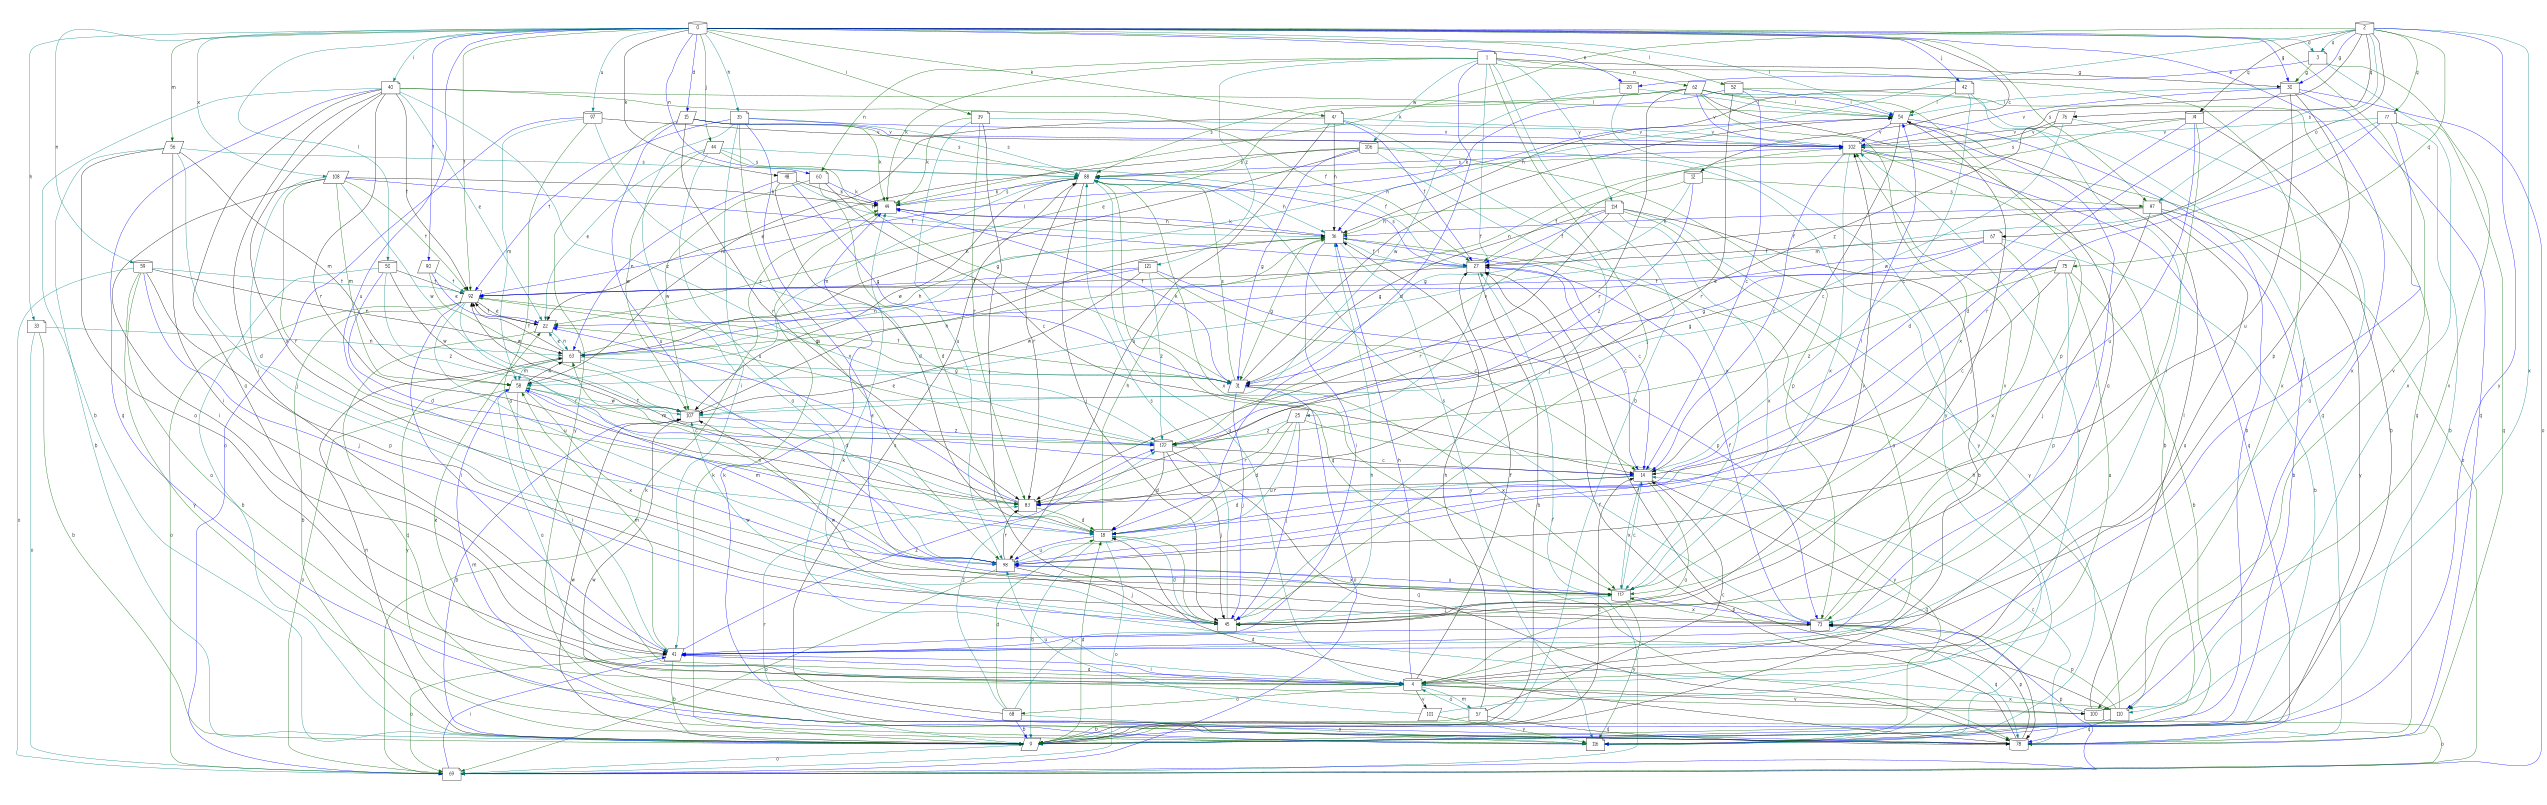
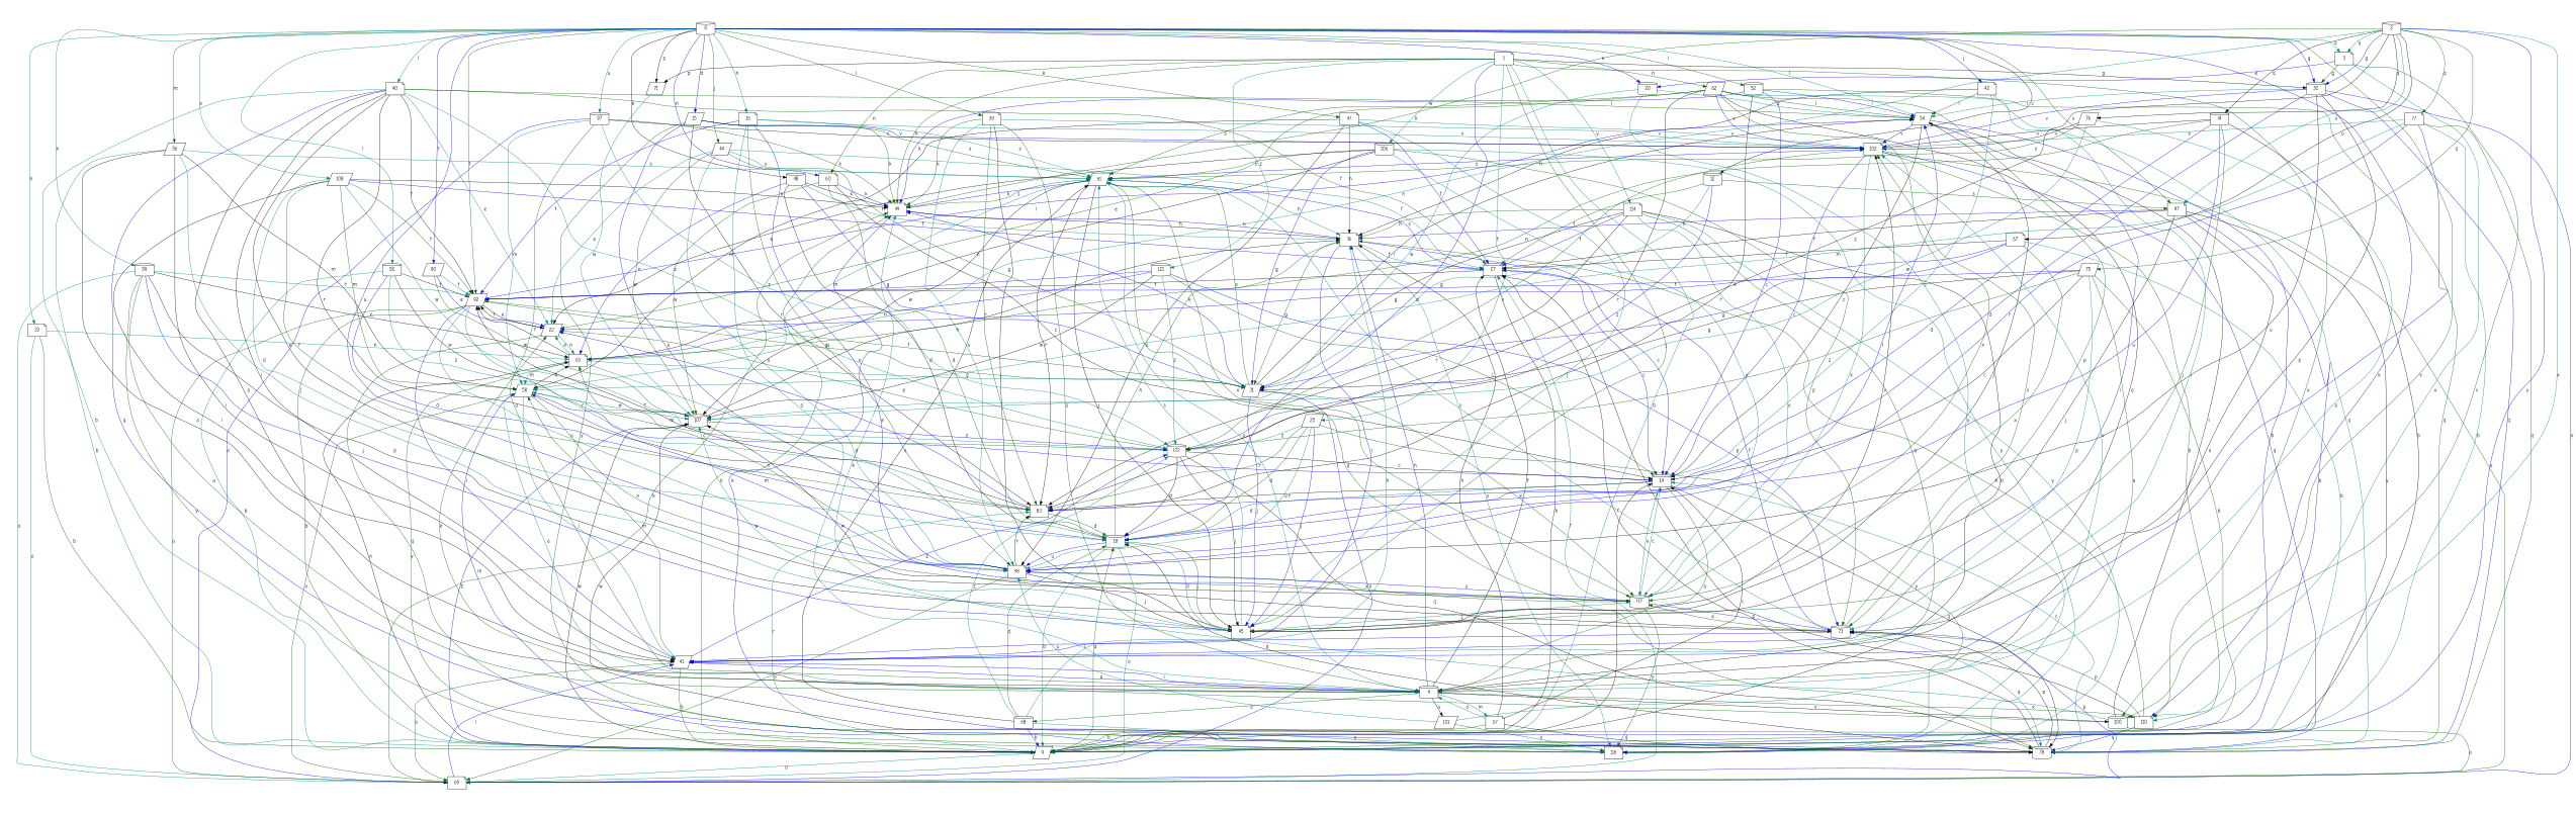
  strict digraph {
    fontname="Comic Neue"
    node [fontname="Comic Neue" shape=note]
    edge [color=teal fontname="Comic Neue"]
    3
    0 [shape=cylinder]
    12 [shape=cylinder]
    15 [shape=parallelogram]
    20 [shape=cylinder]
    30 [shape=cylinder]
    33
    35
    39
    40
    42
    44 [shape=parallelogram]
    47
    48 [shape=cylinder]
    50 [shape=cylinder]
    52 [shape=cylinder]
    54 [shape=parallelogram]
    56 [shape=parallelogram]
    59 [shape=cylinder]
    60
+   71 [shape=parallelogram]
    87
    90 [shape=parallelogram]
    92 [shape=parallelogram]
    97 [shape=cylinder]
    98
    100 [shape=cylinder]
    108 [shape=parallelogram]
    110
    122 [shape=cylinder]
    27 [shape=cylinder]
    31 [shape=parallelogram]
    49
    116
    83
-   88 [shape=parallelogram]
+   88 [shape=parallelogram label=81]
    102
    107 [shape=cylinder]
    18 [shape=cylinder]
    69
    78 [shape=cylinder]
    73 [shape=cylinder]
    9 [shape=parallelogram]
    63
    4 [shape=cylinder]
    41 [shape=parallelogram]
    112 [shape=cylinder]
    45
    22 [shape=parallelogram]
    36
    14 [shape=cylinder]
    58 [shape=parallelogram]
    1
    25 [shape=parallelogram]
    62 [shape=parallelogram]
    106 [shape=cylinder]
    114
    121 [shape=cylinder]
    2 [shape=cylinder]
    67
    74 [shape=cylinder]
    75 [shape=parallelogram]
    76 [shape=parallelogram]
    77
    57
    68 [shape=cylinder]
    101 [shape=parallelogram]
    3 -> 20 [color=blue label=e]
    3 -> 30 [color=darkgreen label=g]
    3 -> 100 [color=darkgreen label=v]
    3 -> 110 [label=x]
    0 -> 3 [label=a]
    0 -> 12 [color=black label=c]
    0 -> 15 [color=blue label=d]
    0 -> 20 [color=blue label=e]
    0 -> 30 [color=blue label=g]
    0 -> 33 [label=h]
    0 -> 35 [label=h]
    0 -> 39 [color=darkgreen label=i]
    0 -> 40 [label=i]
    0 -> 42 [color=blue label=j]
    0 -> 44 [color=darkgreen label=j]
    0 -> 47 [color=darkgreen label=k]
    0 -> 48 [color=black label=k]
    0 -> 50 [label=l]
    0 -> 52 [color=darkgreen label=l]
    0 -> 54 [label=l]
    0 -> 56 [color=darkgreen label=m]
    0 -> 59 [label=n]
    0 -> 60 [color=blue label=n]
+   0 -> 71 [color=black label=p]
    0 -> 87 [color=darkgreen label=s]
    0 -> 90 [color=blue label=t]
    0 -> 92 [color=darkgreen label=t]
    0 -> 97 [label=u]
    0 -> 98 [color=blue label=u]
    0 -> 100 [color=darkgreen label=v]
    0 -> 108 [label=x]
    0 -> 110 [color=blue label=x]
    12 -> 87 [color=darkgreen label=s]
    12 -> 122 [color=blue label=z]
    12 -> 27 [color=darkgreen label=f]
    12 -> 31 [label=g]
    15 -> 98 [color=blue label=u]
    15 -> 49 [color=darkgreen label=k]
    15 -> 116 [color=darkgreen label=y]
    15 -> 83 [color=black label=r]
    15 -> 88 [color=darkgreen label=s]
    15 -> 102 [color=blue label=v]
-   20 -> 54 [label=l]
+   20 -> 54 [label=z]
    20 -> 116 [label=y]
    20 -> 107 [label=w]
    30 -> 54 [label=l]
    30 -> 98 [color=black label=u]
    30 -> 102 [color=blue label=v]
    30 -> 18 [color=blue label=d]
    30 -> 69 [color=blue label=o]
    30 -> 78 [color=blue label=q]
    30 -> 73 [color=black label=p]
    33 -> 69 [label=o]
    33 -> 9 [color=darkgreen label=b]
    33 -> 63 [label=n]
    35 -> 92 [color=blue label=t]
    35 -> 98 [color=darkgreen label=u]
    35 -> 88 [label=s]
-   35 -> 102 [color=blue label=v]
+   35 -> 102 [label=v]
    35 -> 4 [label=a]
-   35 -> 41 [label=i]
    35 -> 112 [color=blue label=x]
    39 -> 98 [label=u]
    39 -> 49 [color=darkgreen label=k]
    39 -> 83 [color=darkgreen label=r]
    39 -> 102 [label=v]
+   39 -> 4 [color=darkgreen label=a]
    39 -> 45 [color=black label=j]
    40 -> 54 [color=darkgreen label=l]
    40 -> 92 [color=black label=t]
    40 -> 122 [label=z]
    40 -> 27 [color=darkgreen label=f]
    40 -> 83 [color=black label=r]
    40 -> 78 [color=blue label=q]
    40 -> 9 [label=b]
    40 -> 4 [color=black label=a]
    40 -> 41 [color=black label=i]
    40 -> 112 [color=black label=x]
    40 -> 22 [label=e]
    42 -> 54 [color=darkgreen label=l]
    42 -> 41 [label=i]
    42 -> 36 [color=black label=h]
    42 -> 14 [label=c]
    44 -> 98 [label=u]
    44 -> 27 [label=f]
    44 -> 31 [color=darkgreen label=g]
    44 -> 88 [label=s]
    44 -> 107 [color=darkgreen label=w]
    44 -> 22 [label=e]
    47 -> 98 [color=black label=u]
    47 -> 27 [color=blue label=f]
    47 -> 102 [label=v]
    47 -> 45 [label=j]
    47 -> 36 [color=black label=h]
    47 -> 58 [color=black label=m]
    48 -> 31 [color=blue label=g]
    48 -> 49 [color=black label=k]
    48 -> 18 [color=black label=d]
    48 -> 63 [color=blue label=n]
    48 -> 36 [label=h]
    50 -> 92 [color=black label=t]
    50 -> 122 [label=z]
    50 -> 107 [color=black label=w]
    50 -> 18 [color=blue label=d]
    50 -> 9 [label=b]
    52 -> 54 [color=blue label=l]
-   52 -> 36 [color=blue label=k]
+   52 -> 49 [color=blue label=k]
    52 -> 83 [color=black label=r]
    52 -> 78 [color=darkgreen label=q]
    52 -> 14 [color=blue label=c]
    54 -> 102 [color=blue label=v]
    54 -> 9 [color=blue label=b]
    54 -> 41 [color=blue label=i]
    54 -> 45 [color=black label=j]
    54 -> 14 [color=black label=c]
    56 -> 88 [label=s]
    56 -> 9 [label=b]
    56 -> 4 [color=black label=a]
    56 -> 41 [color=black label=i]
    56 -> 45 [label=j]
    56 -> 58 [color=black label=m]
    59 -> 92 [label=t]
    59 -> 116 [color=darkgreen label=y]
    59 -> 69 [label=o]
    59 -> 73 [color=black label=p]
    59 -> 63 [color=black label=n]
    59 -> 4 [color=darkgreen label=a]
    59 -> 45 [color=blue label=j]
    60 -> 49 [color=blue label=k]
    60 -> 107 [color=darkgreen label=w]
    60 -> 18 [color=darkgreen label=d]
    60 -> 14 [color=black label=c]
+   71 -> 107 [label=w]
    87 -> 27 [color=black label=f]
    87 -> 116 [color=black label=y]
    87 -> 9 [color=blue label=b]
    87 -> 4 [color=black label=a]
    87 -> 45 [color=black label=j]
    87 -> 36 [color=blue label=h]
    90 -> 92 [label=t]
    90 -> 107 [color=darkgreen label=w]
    90 -> 22 [color=blue label=e]
    92 -> 54 [color=blue label=l]
    92 -> 98 [label=u]
    92 -> 31 [color=darkgreen label=g]
    92 -> 83 [label=r]
    92 -> 69 [color=darkgreen label=o]
    92 -> 9 [color=darkgreen label=b]
    92 -> 41 [color=blue label=i]
    92 -> 22 [color=black label=e]
    97 -> 122 [label=z]
+   97 -> 49 [color=darkgreen label=k]
    97 -> 102 [color=black label=v]
    97 -> 69 [color=blue label=o]
    97 -> 4 [color=darkgreen label=a]
    97 -> 58 [label=m]
    98 -> 54 [color=blue label=l]
    98 -> 83 [color=black label=r]
    98 -> 69 [color=darkgreen label=o]
    98 -> 63 [color=darkgreen label=n]
    98 -> 112 [color=darkgreen label=x]
    98 -> 45 [color=black label=j]
    98 -> 58 [color=blue label=m]
    100 -> 54 [color=black label=l]
    100 -> 49 [label=k]
    100 -> 69 [color=darkgreen label=o]
    100 -> 22 [color=darkgreen label=e]
    108 -> 92 [color=darkgreen label=t]
    108 -> 27 [color=blue label=f]
    108 -> 49 [color=black label=k]
    108 -> 83 [color=darkgreen label=r]
    108 -> 107 [label=w]
    108 -> 18 [label=d]
    108 -> 41 [color=black label=i]
    108 -> 58 [color=darkgreen label=m]
    110 -> 27 [color=black label=f]
    110 -> 78 [color=blue label=q]
    110 -> 73 [color=darkgreen label=p]
    110 -> 36 [color=darkgreen label=h]
    122 -> 102 [color=darkgreen label=v]
    122 -> 18 [color=black label=d]
    122 -> 78 [color=black label=q]
    122 -> 45 [color=black label=j]
    122 -> 22 [color=darkgreen label=e]
    122 -> 14 [color=black label=c]
    122 -> 58 [color=darkgreen label=m]
    27 -> 92 [color=black label=t]
    27 -> 88 [color=blue label=s]
    27 -> 9 [color=black label=b]
    27 -> 14 [color=blue label=c]
    31 -> 54 [color=black label=l]
    31 -> 92 [color=darkgreen label=t]
    31 -> 49 [color=blue label=k]
    31 -> 88 [color=darkgreen label=s]
    31 -> 69 [color=blue label=o]
    31 -> 112 [color=darkgreen label=x]
    31 -> 45 [color=blue label=j]
    49 -> 88 [color=darkgreen label=s]
    49 -> 36 [color=black label=h]
    116 -> 58 [color=blue label=m]
    83 -> 92 [color=black label=t]
    83 -> 18 [color=darkgreen label=d]
    83 -> 22 [color=blue label=e]
    88 -> 49 [color=blue label=k]
    88 -> 83 [color=black label=r]
    88 -> 107 [color=black label=w]
    88 -> 78 [color=darkgreen label=q]
    88 -> 4 [label=a]
    88 -> 112 [color=darkgreen label=x]
    88 -> 45 [color=black label=j]
    88 -> 36 [label=h]
    88 -> 58 [label=m]
    102 -> 88 [color=blue label=s]
    102 -> 69 [color=darkgreen label=o]
    102 -> 78 [color=blue label=q]
    102 -> 9 [color=darkgreen label=b]
    102 -> 112 [label=x]
    102 -> 14 [color=blue label=c]
    107 -> 122 [color=blue label=z]
    107 -> 9 [color=blue label=b]
    107 -> 36 [color=black label=h]
    18 -> 98 [color=blue label=u]
    18 -> 69 [label=o]
    18 -> 9 [label=b]
    18 -> 45 [color=darkgreen label=j]
    18 -> 36 [color=darkgreen label=h]
    69 -> 27 [label=f]
    69 -> 49 [color=darkgreen label=k]
    69 -> 73 [color=blue label=p]
    69 -> 41 [color=blue label=i]
    78 -> 27 [color=black label=f]
    78 -> 49 [color=blue label=k]
    78 -> 107 [color=black label=w]
    78 -> 18 [color=black label=d]
    78 -> 73 [color=black label=p]
    78 -> 14 [label=c]
    73 -> 27 [color=blue label=f]
    73 -> 88 [label=s]
    73 -> 102 [color=darkgreen label=v]
    73 -> 107 [color=black label=w]
    73 -> 78 [label=q]
    73 -> 41 [color=blue label=i]
    73 -> 112 [color=darkgreen label=x]
    9 -> 49 [color=darkgreen label=k]
    9 -> 83 [label=r]
    9 -> 107 [color=black label=w]
    9 -> 18 [color=darkgreen label=d]
    9 -> 69 [label=o]
    9 -> 63 [color=black label=n]
    9 -> 14 [color=black label=c]
    63 -> 92 [color=black label=t]
    63 -> 31 [label=g]
    63 -> 116 [color=darkgreen label=y]
    63 -> 18 [label=d]
    63 -> 22 [label=e]
-   63 -> 36 [color=darkgreen label=h]
    63 -> 58 [label=m]
    4 -> 100 [color=black label=v]
    4 -> 110 [color=darkgreen label=x]
    4 -> 27 [color=black label=f]
    4 -> 41 [color=blue label=i]
    4 -> 36 [color=blue label=h]
    4 -> 57 [label=m]
    4 -> 68 [color=darkgreen label=o]
    4 -> 101 [color=black label=v]
    41 -> 122 [color=blue label=z]
    41 -> 69 [color=darkgreen label=o]
    41 -> 9 [color=darkgreen label=b]
    41 -> 4 [color=blue label=a]
    41 -> 58 [color=darkgreen label=m]
    112 -> 98 [color=blue label=u]
    112 -> 116 [color=darkgreen label=y]
    112 -> 73 [color=blue label=p]
    112 -> 45 [label=j]
    112 -> 14 [label=c]
    45 -> 88 [label=s]
    45 -> 102 [color=black label=v]
    45 -> 107 [label=w]
    45 -> 18 [label=d]
    22 -> 92 [color=black label=t]
    22 -> 78 [color=darkgreen label=q]
    22 -> 63 [label=n]
    36 -> 27 [label=f]
    36 -> 31 [color=darkgreen label=g]
    36 -> 49 [color=blue label=k]
    36 -> 116 [label=y]
    36 -> 41 [color=blue label=i]
    36 -> 14 [color=blue label=c]
    14 -> 83 [color=black label=r]
    14 -> 18 [label=d]
    14 -> 78 [color=black label=q]
    14 -> 4 [color=darkgreen label=a]
    14 -> 112 [label=x]
    58 -> 107 [label=w]
    58 -> 69 [color=darkgreen label=o]
    58 -> 63 [color=black label=n]
    58 -> 4 [label=a]
    58 -> 41 [label=i]
    58 -> 112 [color=darkgreen label=x]
    58 -> 14 [color=blue label=c]
    1 -> 30 [color=black label=g]
    1 -> 60 [color=darkgreen label=n]
+   1 -> 71 [color=black label=p]
    1 -> 110 [color=darkgreen label=x]
    1 -> 49 [color=darkgreen label=k]
    1 -> 18 [color=blue label=d]
    1 -> 9 [label=b]
    1 -> 45 [color=darkgreen label=j]
    1 -> 25 [label=f]
    1 -> 62 [color=darkgreen label=n]
    1 -> 106 [label=w]
    1 -> 114 [label=y]
    1 -> 121 [label=z]
    25 -> 98 [label=u]
    25 -> 122 [label=z]
    25 -> 116 [color=darkgreen label=y]
    25 -> 83 [color=darkgreen label=r]
    25 -> 18 [color=darkgreen label=d]
    25 -> 45 [color=blue label=j]
    62 -> 54 [color=darkgreen label=l]
    62 -> 83 [color=black label=r]
    62 -> 88 [color=darkgreen label=s]
    62 -> 102 [color=blue label=v]
    62 -> 78 [label=q]
    62 -> 73 [color=darkgreen label=p]
    62 -> 4 [color=black label=a]
    62 -> 112 [color=darkgreen label=x]
    62 -> 22 [color=darkgreen label=e]
    106 -> 31 [color=blue label=g]
    106 -> 116 [label=y]
    106 -> 88 [color=darkgreen label=s]
    106 -> 73 [color=darkgreen label=p]
    106 -> 63 [color=black label=n]
    106 -> 112 [label=x]
    106 -> 22 [color=black label=e]
    114 -> 27 [color=blue label=f]
    114 -> 31 [color=black label=g]
    114 -> 116 [label=y]
    114 -> 83 [color=black label=r]
    114 -> 9 [color=black label=b]
    114 -> 4 [color=darkgreen label=a]
    114 -> 112 [label=x]
    114 -> 36 [color=darkgreen label=h]
    121 -> 92 [color=blue label=t]
    121 -> 122 [label=z]
    121 -> 107 [color=black label=w]
    121 -> 73 [color=blue label=p]
    121 -> 63 [color=blue label=n]
    121 -> 14 [color=darkgreen label=c]
    2 -> 3 [label=a]
    2 -> 30 [color=blue label=g]
    2 -> 87 [label=s]
    2 -> 110 [label=x]
    2 -> 122 [color=black label=z]
    2 -> 49 [color=darkgreen label=k]
    2 -> 116 [color=blue label=y]
    2 -> 63 [label=n]
    2 -> 67 [color=black label=o]
    2 -> 74 [color=black label=q]
    2 -> 75 [color=darkgreen label=q]
    2 -> 76 [color=black label=q]
    2 -> 77 [color=darkgreen label=q]
    67 -> 27 [color=black label=f]
    67 -> 31 [color=blue label=g]
    67 -> 9 [label=b]
    67 -> 112 [color=darkgreen label=x]
    67 -> 22 [color=blue label=e]
    74 -> 98 [color=blue label=u]
    74 -> 102 [color=black label=v]
    74 -> 18 [color=blue label=d]
    74 -> 9 [color=black label=b]
    74 -> 63 [color=darkgreen label=n]
    74 -> 45 [color=darkgreen label=j]
    75 -> 92 [color=blue label=t]
    75 -> 122 [color=darkgreen label=z]
    75 -> 31 [color=black label=g]
    75 -> 73 [label=p]
    75 -> 9 [color=darkgreen label=b]
    75 -> 4 [color=darkgreen label=a]
    75 -> 14 [color=black label=c]
    76 -> 88 [color=darkgreen label=s]
    76 -> 102 [color=black label=v]
    76 -> 107 [label=w]
    76 -> 4 [label=a]
    77 -> 83 [color=blue label=r]
    77 -> 102 [label=v]
    77 -> 78 [color=darkgreen label=q]
    77 -> 9 [label=b]
    77 -> 41 [color=blue label=i]
    77 -> 58 [label=m]
    57 -> 78 [color=black label=q]
    57 -> 9 [color=darkgreen label=b]
    57 -> 4 [label=a]
    57 -> 36 [color=black label=h]
    57 -> 14 [color=black label=c]
    68 -> 122 [label=z]
    68 -> 116 [label=y]
    68 -> 88 [color=black label=s]
    68 -> 18 [color=darkgreen label=d]
    68 -> 9 [color=blue label=b]
    68 -> 36 [label=h]
    101 -> 98 [label=u]
    101 -> 116 [color=darkgreen label=y]
    101 -> 102 [label=v]
  }
